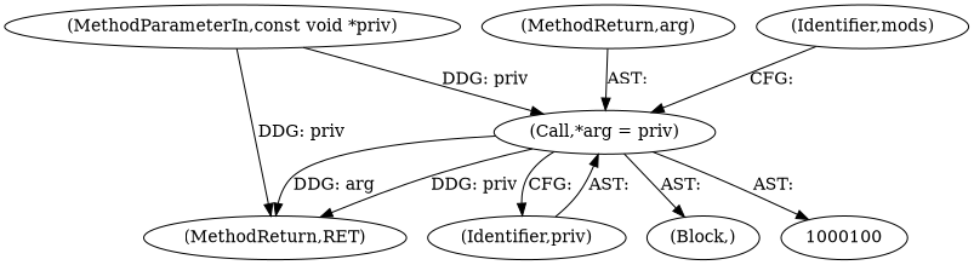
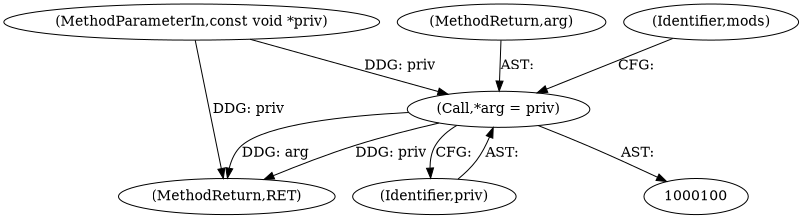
  digraph {
    n1 [label="(Call,*arg = priv)"]
    n2 [label="(MethodReturn,RET)"]
    n3 [label="(Identifier,priv)"]
-   n4 [label="(Block,)"]
    1000100
    n6 [label="(MethodParameterIn,const void *priv)"]
    n7 [label="(MethodReturn,arg)"]
    n8 [label="(Identifier,mods)"]
    n1 -> n2 [label="DDG: priv"]
    n1 -> n2 [label="DDG: arg"]
    n1 -> n3 [label="CFG: "]
-   n1 -> n4 [label="AST: "]
    n1 -> 1000100 [label="AST: "]
    n3 -> n1 [label="AST: "]
    n6 -> n1 [label="DDG: priv"]
    n6 -> n2 [label="DDG: priv"]
    n7 -> n1 [label="AST: "]
    n8 -> n1 [label="CFG: "]
  }
